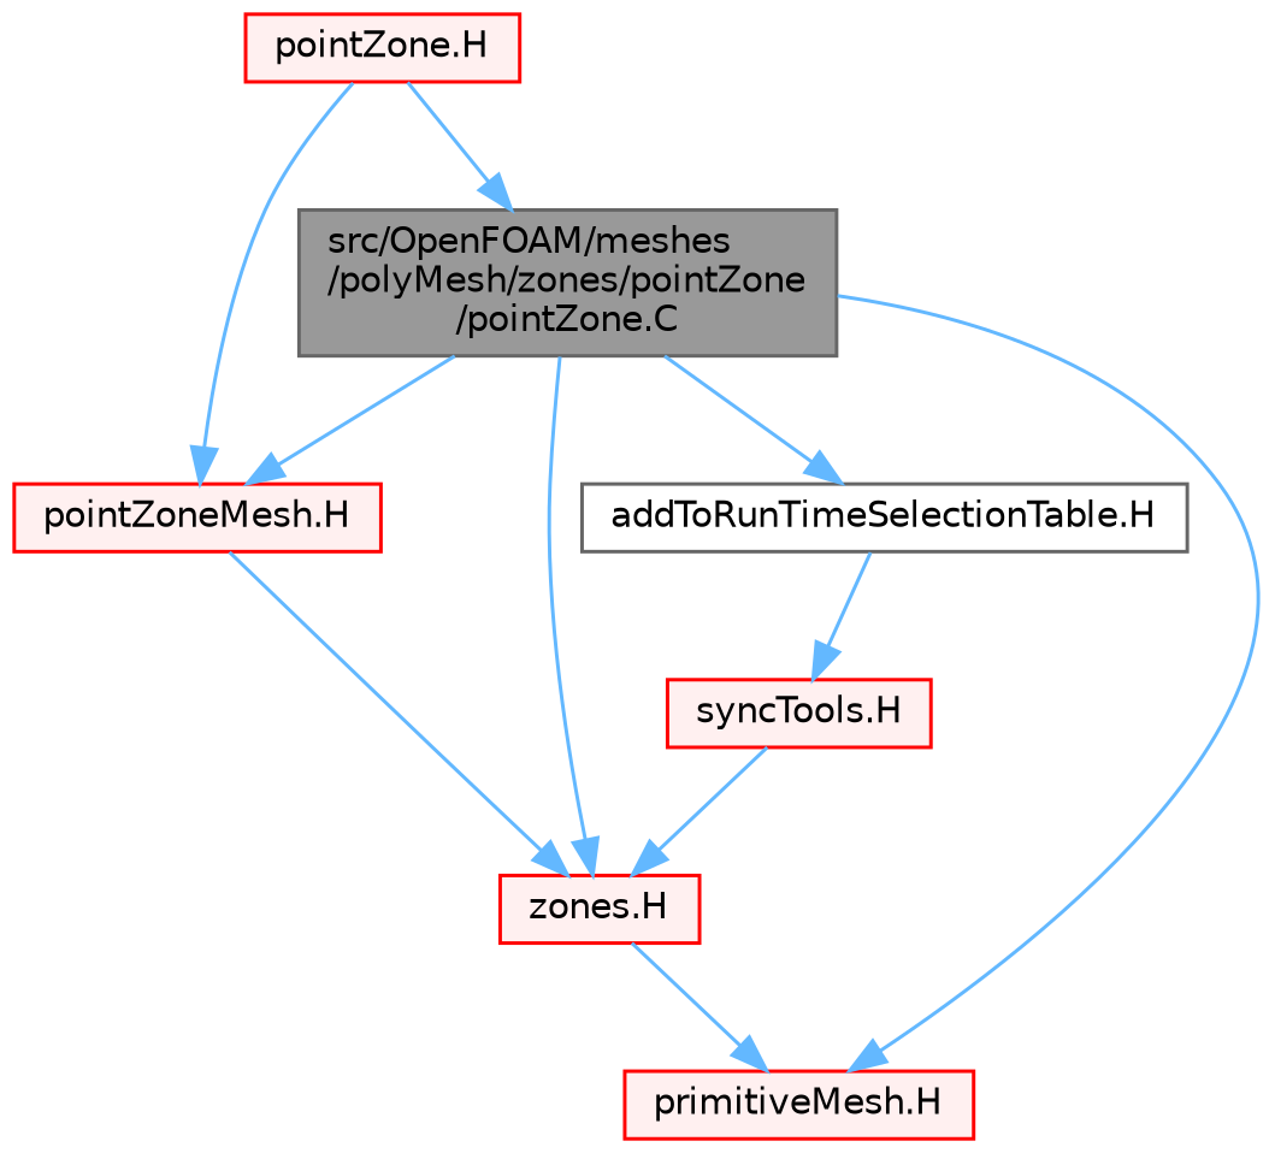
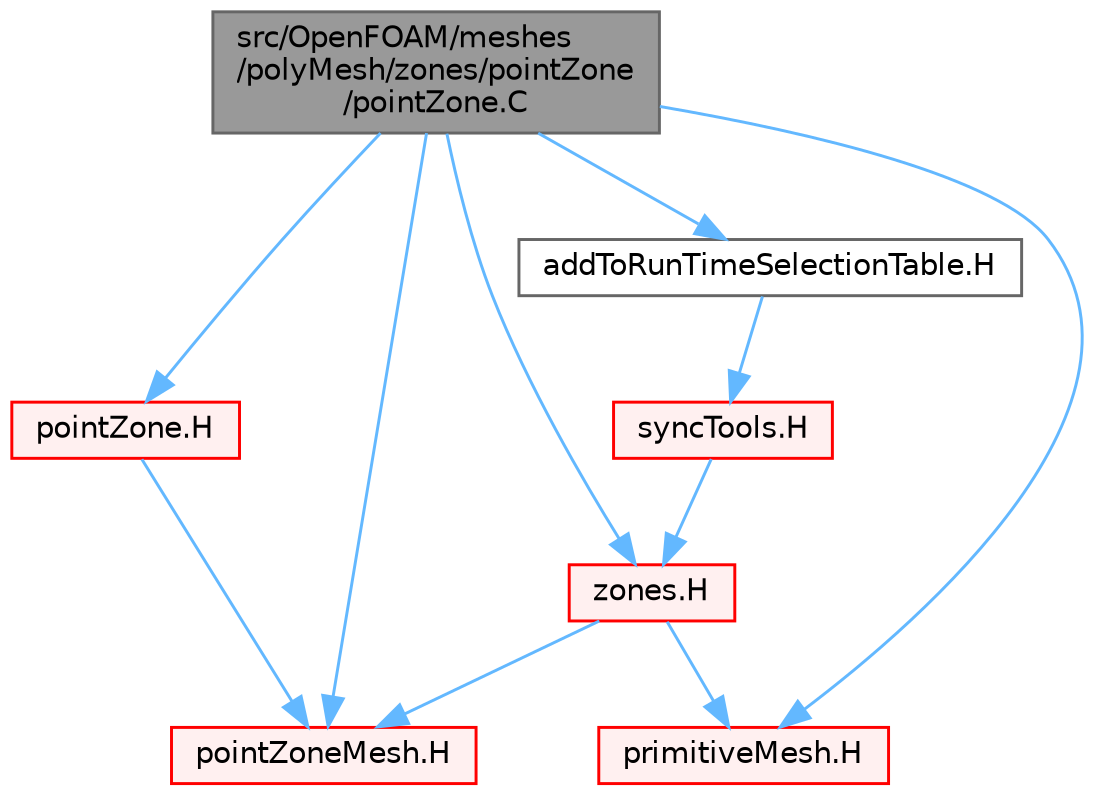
  digraph {
    node [color=red fillcolor="#FFF0F0" fontname=Helvetica fontsize=10 shape=box style=filled]
    edge [color=steelblue1 fontname=Helvetica fontsize=10 labelfontname=Helvetica labelfontsize=10 style=solid]
    n1 [color=gray40 fillcolor=grey60 fontcolor=black height=0.2 label="src/OpenFOAM/meshes\l/polyMesh/zones/pointZone\l/pointZone.C" width=0.4]
    n2 [height=0.2 label="pointZone.H" width=0.4]
    n3 [color=grey40 fillcolor=white height=0.2 label="addToRunTimeSelectionTable.H" width=0.4]
    n4 [height=0.2 label="pointZoneMesh.H" width=0.4]
    n5 [height=0.2 label="zones.H" width=0.4]
    n6 [height=0.2 label="primitiveMesh.H" width=0.4]
    n7 [height=0.2 label="syncTools.H" width=0.4]
-   n2 -> n1
+   n1 -> n2
    n1 -> n3
    n1 -> n4
    n1 -> n5
    n1 -> n6
    n2 -> n4
    n3 -> n7
-   n4 -> n5
+   n5 -> n4
    n5 -> n6
    n7 -> n5
  }
